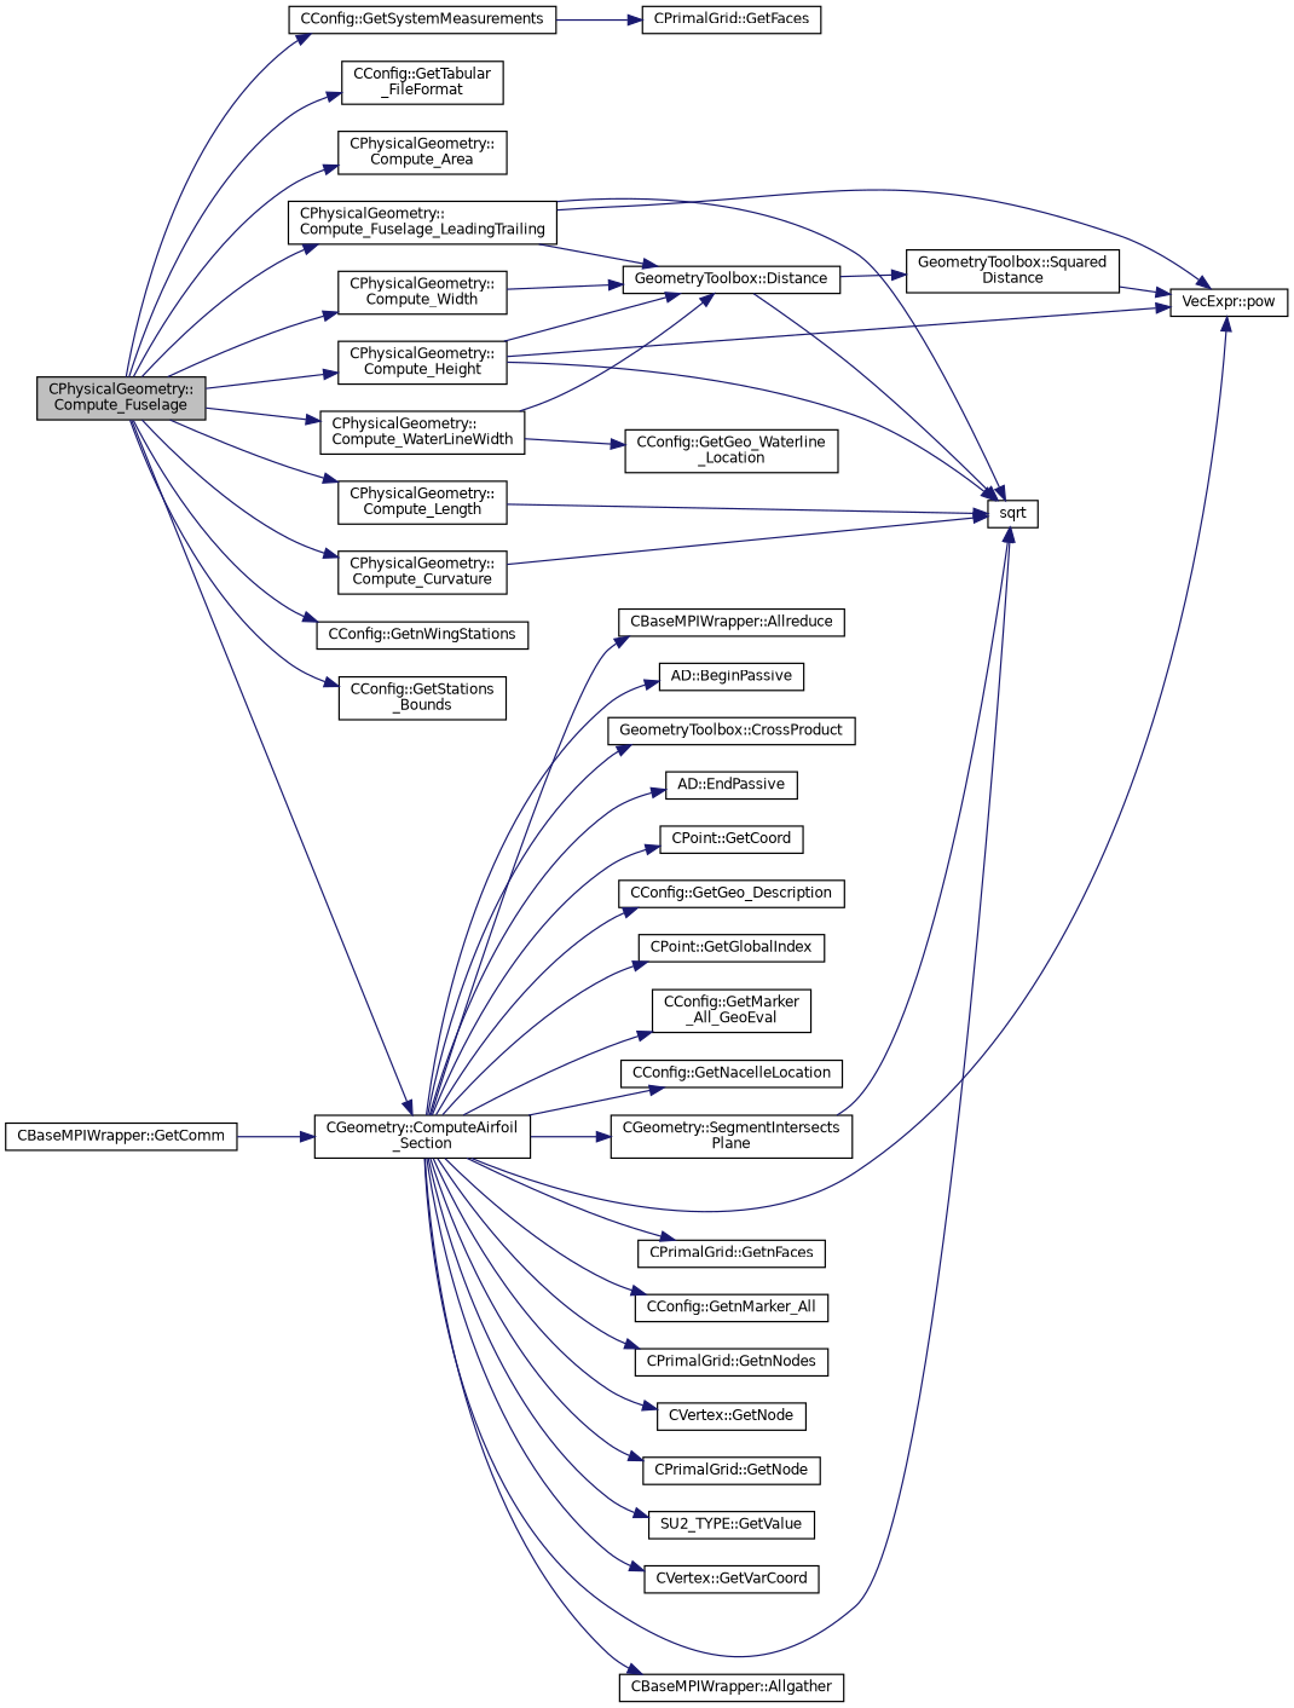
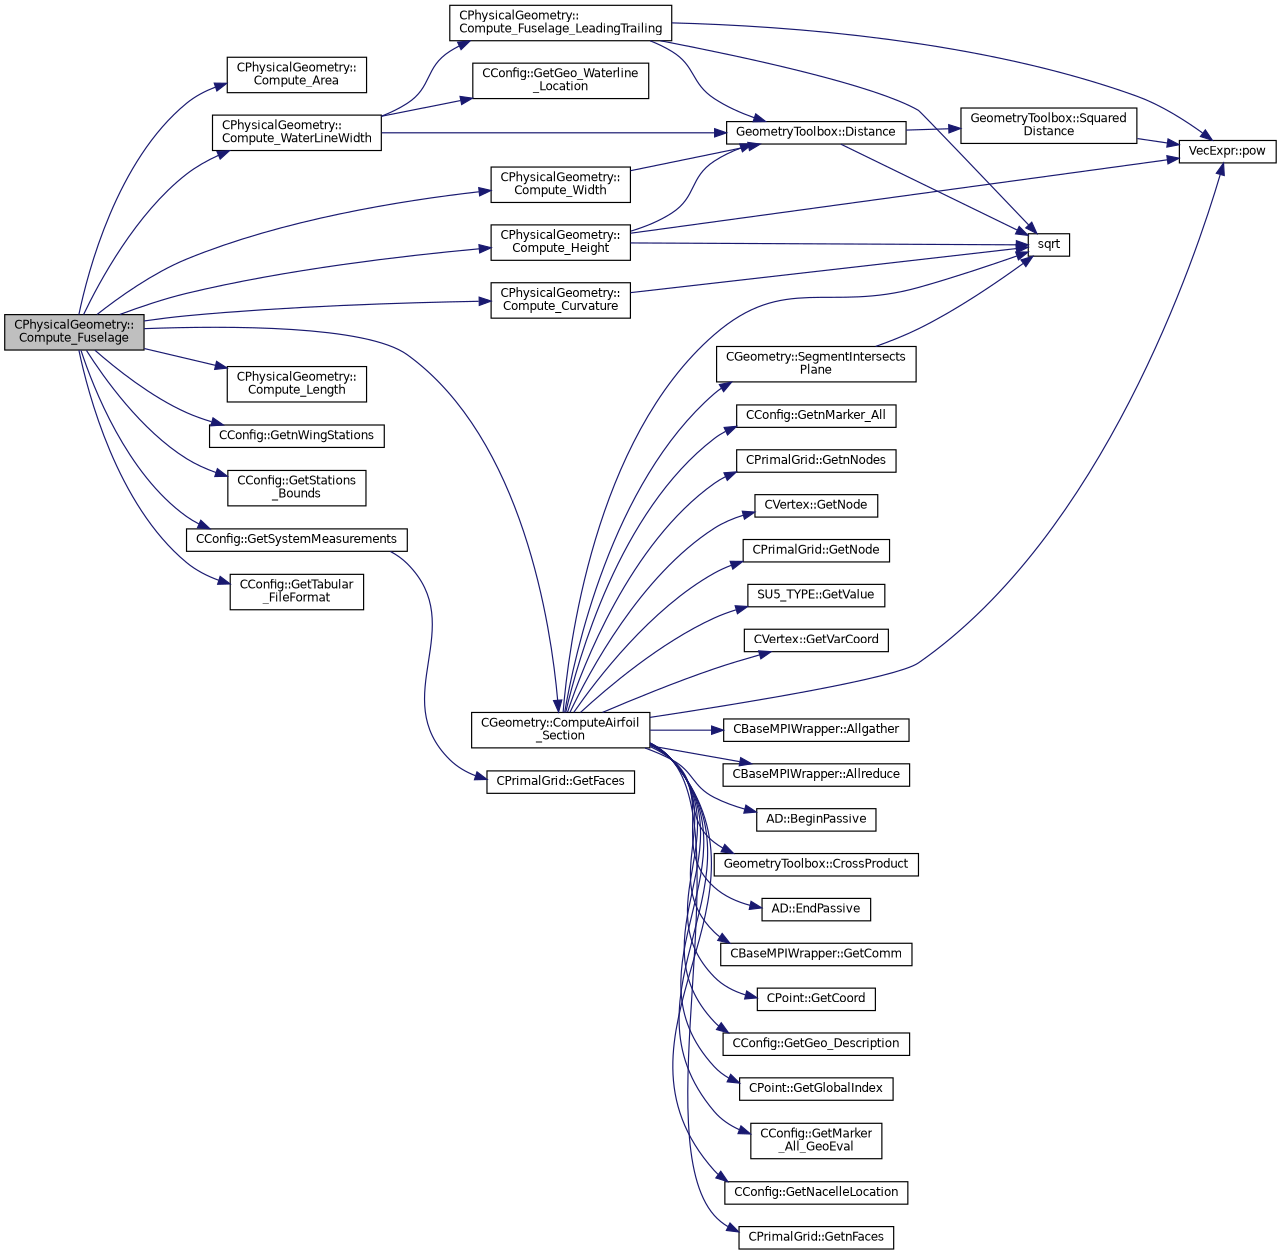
  digraph {
    rankdir=LR
    node [color=black fillcolor=white fontname=Helvetica fontsize=10 shape=record style=filled]
    edge [color=midnightblue fontname=Helvetica fontsize=10 labelfontname=Helvetica labelfontsize=10 style=solid]
    n1 [fillcolor=grey75 fontcolor=black height=0.2 label="CPhysicalGeometry::\lCompute_Fuselage" width=0.4]
    n2 [height=0.2 label="CPhysicalGeometry::\lCompute_Area" width=0.4]
    n3 [height=0.2 label="CPhysicalGeometry::\lCompute_Curvature" width=0.4]
    n4 [height=0.2 label="CPhysicalGeometry::\lCompute_Fuselage_LeadingTrailing" width=0.4]
    n5 [height=0.2 label="CPhysicalGeometry::\lCompute_Height" width=0.4]
    n6 [height=0.2 label="CPhysicalGeometry::\lCompute_Length" width=0.4]
    n7 [height=0.2 label="CPhysicalGeometry::\lCompute_WaterLineWidth" width=0.4]
    n8 [height=0.2 label="CPhysicalGeometry::\lCompute_Width" width=0.4]
    n9 [height=0.2 label="CGeometry::ComputeAirfoil\l_Section" width=0.4]
    n10 [height=0.2 label="CConfig::GetnWingStations" width=0.4]
    n11 [height=0.2 label="CConfig::GetStations\l_Bounds" width=0.4]
    n12 [height=0.2 label="CConfig::GetSystemMeasurements" width=0.4]
    n13 [height=0.2 label="CConfig::GetTabular\l_FileFormat" width=0.4]
    n14 [height=0.2 label=sqrt width=0.4]
    n15 [height=0.2 label="GeometryToolbox::Distance" width=0.4]
    n16 [height=0.2 label="VecExpr::pow" width=0.4]
    n17 [height=0.2 label="CConfig::GetGeo_Waterline\l_Location" width=0.4]
    n18 [height=0.2 label="CBaseMPIWrapper::Allgather" width=0.4]
    n19 [height=0.2 label="CBaseMPIWrapper::Allreduce" width=0.4]
    n20 [height=0.2 label="AD::BeginPassive" width=0.4]
    n21 [height=0.2 label="GeometryToolbox::CrossProduct" width=0.4]
    n22 [height=0.2 label="AD::EndPassive" width=0.4]
    n23 [height=0.2 label="CBaseMPIWrapper::GetComm" width=0.4]
    n24 [height=0.2 label="CPoint::GetCoord" width=0.4]
    n25 [height=0.2 label="CConfig::GetGeo_Description" width=0.4]
    n26 [height=0.2 label="CPoint::GetGlobalIndex" width=0.4]
    n27 [height=0.2 label="CConfig::GetMarker\l_All_GeoEval" width=0.4]
    n28 [height=0.2 label="CConfig::GetNacelleLocation" width=0.4]
    n29 [height=0.2 label="CPrimalGrid::GetnFaces" width=0.4]
    n30 [height=0.2 label="CConfig::GetnMarker_All" width=0.4]
    n31 [height=0.2 label="CPrimalGrid::GetnNodes" width=0.4]
    n32 [height=0.2 label="CVertex::GetNode" width=0.4]
    n33 [height=0.2 label="CPrimalGrid::GetNode" width=0.4]
-   n34 [height=0.2 label="SU2_TYPE::GetValue" width=0.4]
+   n34 [height=0.2 label="SU5_TYPE::GetValue" width=0.4]
    n35 [height=0.2 label="CVertex::GetVarCoord" width=0.4]
    n36 [height=0.2 label="CGeometry::SegmentIntersects\lPlane" width=0.4]
    n37 [height=0.2 label="CPrimalGrid::GetFaces" width=0.4]
    n38 [height=0.2 label="GeometryToolbox::Squared\lDistance" width=0.4]
    n1 -> n2
    n1 -> n3
-   n1 -> n4
+   n7 -> n4
    n1 -> n5
    n1 -> n6
    n1 -> n7
    n1 -> n8
    n1 -> n9
    n1 -> n10
    n1 -> n11
    n1 -> n12
    n1 -> n13
    n3 -> n14
    n4 -> n14
    n4 -> n15
    n4 -> n16
    n5 -> n14
    n5 -> n15
    n5 -> n16
-   n6 -> n14
    n7 -> n15
    n7 -> n17
    n8 -> n15
    n9 -> n14
    n9 -> n16
    n9 -> n18
    n9 -> n19
    n9 -> n20
    n9 -> n21
    n9 -> n22
-   n23 -> n9
+   n9 -> n23
    n9 -> n24
    n9 -> n25
    n9 -> n26
    n9 -> n27
    n9 -> n28
    n9 -> n29
    n9 -> n30
    n9 -> n31
    n9 -> n32
    n9 -> n33
    n9 -> n34
    n9 -> n35
    n9 -> n36
    n12 -> n37
    n15 -> n14
    n15 -> n38
    n36 -> n14
    n38 -> n16
  }
